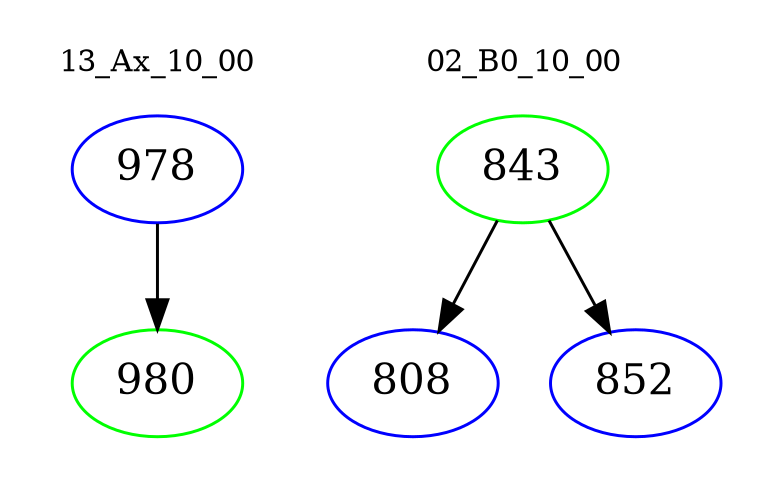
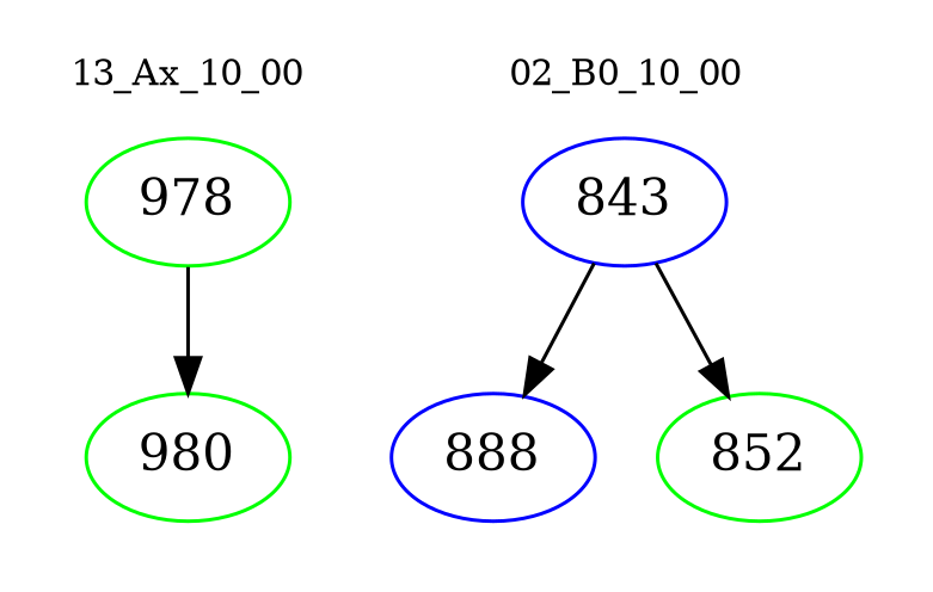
  digraph {
    node [color=blue]
    edge [color=black]
-   n1 [label=978]
+   n1 [color=green label=978]
    n2 [color=green label=980]
-   n3 [color=green label=843]
-   n4 [label=808]
-   n5 [label=852]
+   n3 [label=843]
+   n4 [label=888]
+   n5 [color=green label=852]
    subgraph cluster_1 {
      color=white
      fontsize=10
      label="13_Ax_10_00"
      n1
      n2
    }
    subgraph cluster_2 {
      color=white
      fontsize=10
      label="02_B0_10_00"
      n3
      n4
      n5
    }
    n1 -> n2
    n3 -> n4
    n3 -> n5
  }
